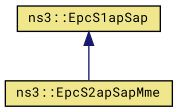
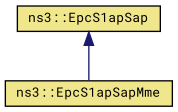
  digraph {
    fontname="Roboto Mono"
    node [color=black fillcolor=khaki fontname="Roboto Mono" fontsize=10 shape=record style=filled]
-   n1 [fontcolor=black height=0.2 label="ns3::EpcS2apSapMme" width=0.4]
+   n1 [fontcolor=black height=0.2 label="ns3::EpcS1apSapMme" width=0.4]
    n2 [height=0.2 label="ns3::EpcS1apSap" width=0.4]
    n2 -> n1 [color=midnightblue dir=back fontname="Roboto Mono" fontsize=10 labelfontname=Helvetica labelfontsize=10 style=solid]
  }
